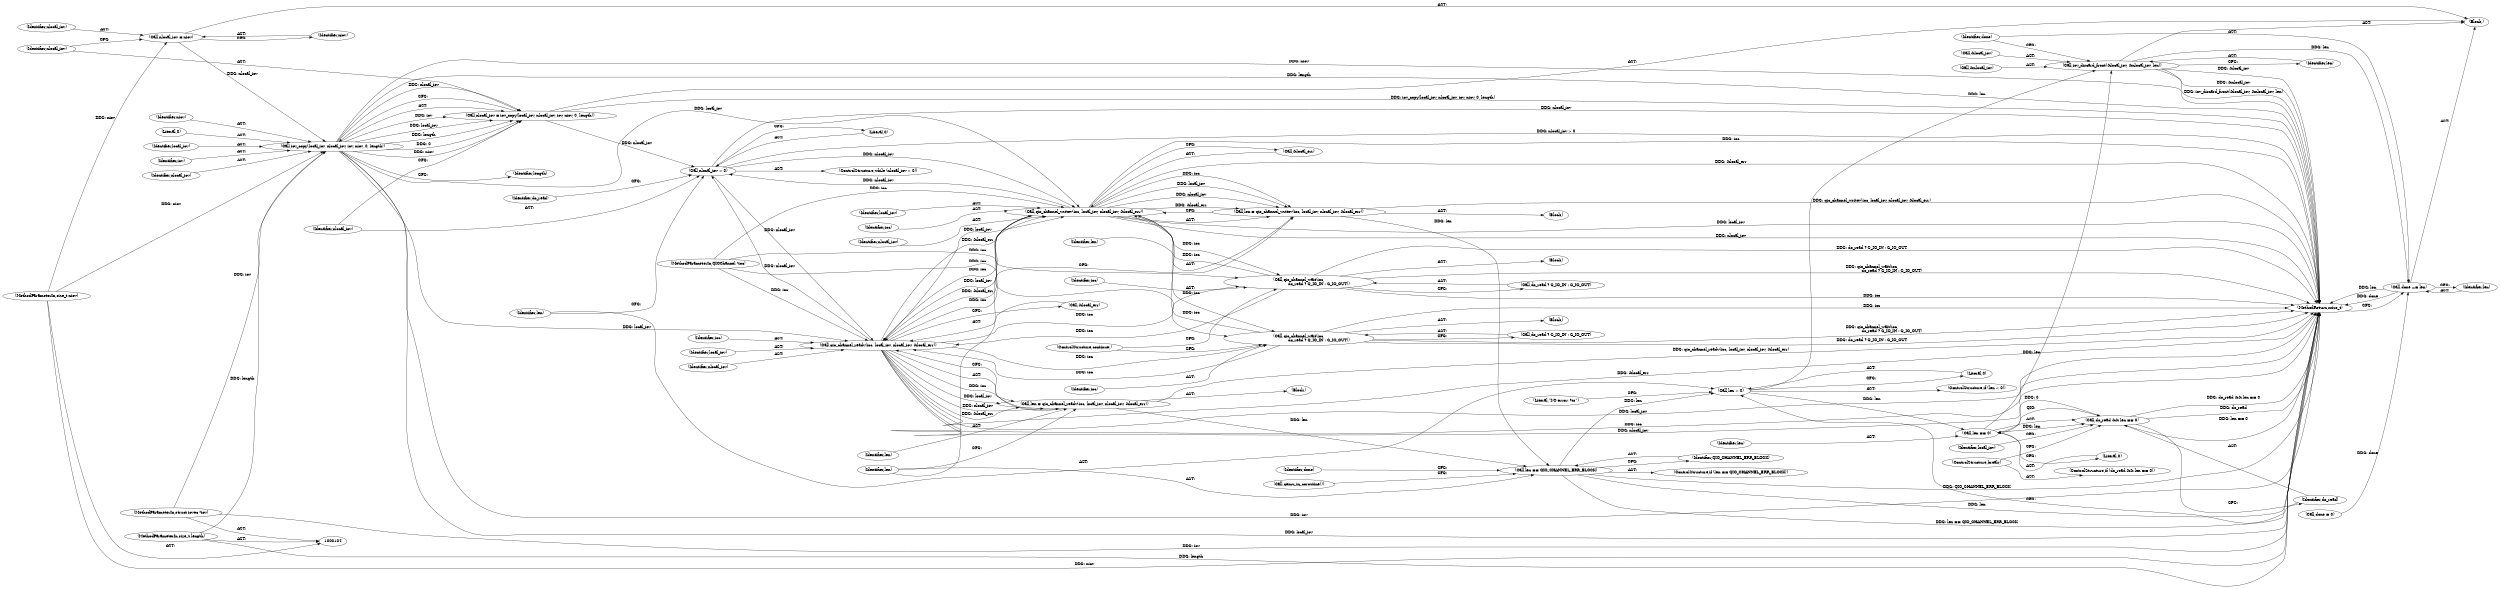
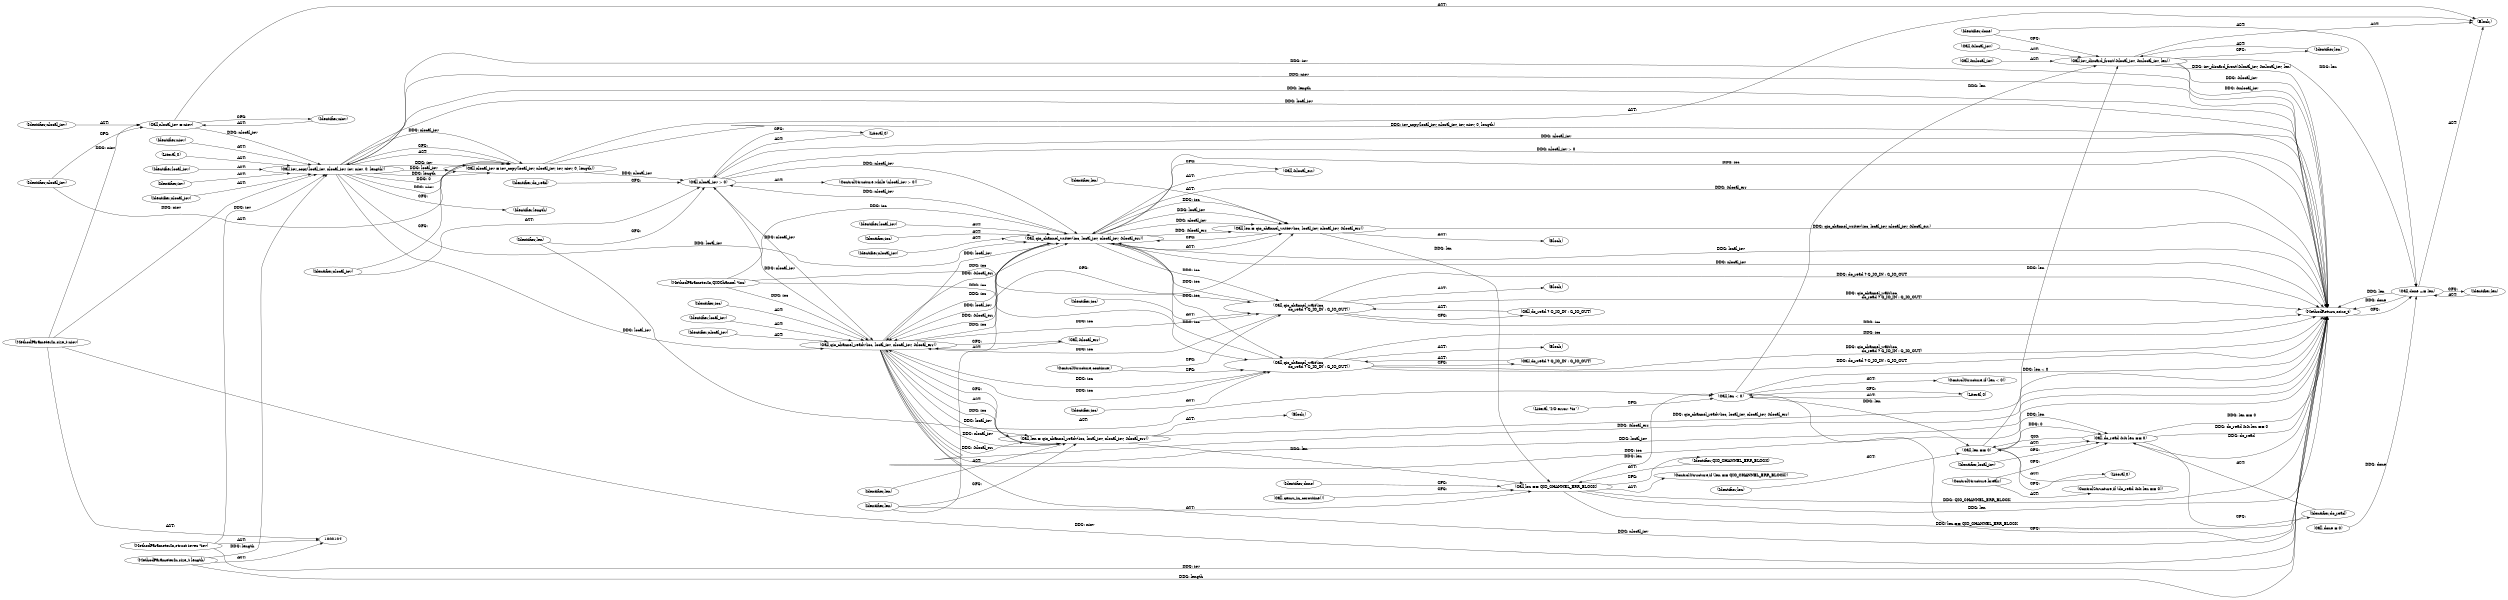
  digraph {
    rankdir=LR
    n1 [label="(Call,iov_copy(local_iov, nlocal_iov, iov, niov, 0, length))"]
    n2 [label="(Call,nlocal_iov = iov_copy(local_iov, nlocal_iov, iov, niov, 0, length))"]
    n3 [label="(Call,qio_channel_readv(ioc, local_iov, nlocal_iov, &local_err))"]
    n4 [label="(Call,qio_channel_writev(ioc, local_iov, nlocal_iov, &local_err))"]
    n5 [label="(MethodReturn,ssize_t)"]
    n6 [label="(Identifier,length)"]
    n7 [label="(Block,)"]
    n8 [label="(Call,nlocal_iov > 0)"]
    n9 [label="(Call,len = qio_channel_readv(ioc, local_iov, nlocal_iov, &local_err))"]
    n10 [label="(Call,qio_channel_wait(ioc,\n                                 do_read ? G_IO_IN : G_IO_OUT))"]
    n11 [label="(Call,qio_channel_wait(ioc,\n                                 do_read ? G_IO_IN : G_IO_OUT))"]
    n12 [label="(Call,&local_err)"]
    n13 [label="(Call,len = qio_channel_writev(ioc, local_iov, nlocal_iov, &local_err))"]
    n14 [label="(Call,&local_err)"]
    n15 [label="(Call,done += len)"]
    n16 [label="(Call,nlocal_iov = niov)"]
    n17 [label="(Identifier,niov)"]
    n18 [label="(MethodParameterIn,size_t niov)"]
    1000104
    n20 [label="(MethodParameterIn,struct iovec *iov)"]
    n21 [label="(MethodParameterIn,size_t length)"]
    n22 [label="(Literal,0)"]
    n23 [label="(ControlStructure,while (nlocal_iov > 0))"]
    n24 [label="(Call,len == QIO_CHANNEL_ERR_BLOCK)"]
    n25 [label="(Block,)"]
    n26 [label="(Call,do_read ? G_IO_IN : G_IO_OUT)"]
    n27 [label="(Block,)"]
    n28 [label="(Block,)"]
    n29 [label="(Call,do_read ? G_IO_IN : G_IO_OUT)"]
    n30 [label="(Call,len < 0)"]
    n31 [label="(Identifier,QIO_CHANNEL_ERR_BLOCK)"]
    n32 [label="(ControlStructure,if (len == QIO_CHANNEL_ERR_BLOCK))"]
    n33 [label="(Call,len == 0)"]
    n34 [label="(Call,iov_discard_front(&local_iov, &nlocal_iov, len))"]
    n35 [label="(ControlStructure,if (len < 0))"]
    n36 [label="(Literal,0)"]
    n37 [label="(Call,do_read && len == 0)"]
    n38 [label="(Literal,0)"]
    n39 [label="(Identifier,len)"]
    n40 [label="(Identifier,do_read)"]
    n41 [label="(ControlStructure,if (do_read && len == 0))"]
    n42 [label="(Identifier,len)"]
    n43 [label="(Block,)"]
    n44 [label="(Literal,\"I/O error: %s\")"]
    n45 [label="(Identifier,niov)"]
    n46 [label="(Identifier,do_read)"]
    n47 [label="(Identifier,ioc)"]
    n48 [label="(Identifier,ioc)"]
    n49 [label="(ControlStructure,break;)"]
    n50 [label="(Identifier,len)"]
    n51 [label="(Identifier,nlocal_iov)"]
    n52 [label="(Identifier,nlocal_iov)"]
    n53 [label="(Literal,0)"]
    n54 [label="(Identifier,nlocal_iov)"]
    n55 [label="(Call,&nlocal_iov)"]
    n56 [label="(Identifier,local_iov)"]
    n57 [label="(MethodParameterIn,QIOChannel *ioc)"]
    n58 [label="(Identifier,done)"]
    n59 [label="(Identifier,nlocal_iov)"]
    n60 [label="(Identifier,local_iov)"]
    n61 [label="(Identifier,len)"]
    n62 [label="(Identifier,local_iov)"]
    n63 [label="(Identifier,done)"]
    n64 [label="(Identifier,len)"]
    n65 [label="(Call,done = 0)"]
    n66 [label="(Identifier,ioc)"]
    n67 [label="(Identifier,ioc)"]
    n68 [label="(Call,&local_iov)"]
    n69 [label="(Identifier,local_iov)"]
    n70 [label="(Identifier,iov)"]
    n71 [label="(Identifier,len)"]
    n72 [label="(Identifier,nlocal_iov)"]
    n73 [label="(ControlStructure,continue;)"]
    n74 [label="(Identifier,nlocal_iov)"]
    n75 [label="(Call,qemu_in_coroutine())"]
    n76 [label="(Identifier,len)"]
    n1 -> n2 [label="AST: "]
    n1 -> n2 [label="DDG: iov"]
    n1 -> n2 [label="DDG: local_iov"]
    n1 -> n2 [label="DDG: length"]
    n1 -> n2 [label="DDG: 0"]
    n1 -> n2 [label="DDG: niov"]
    n1 -> n2 [label="DDG: nlocal_iov"]
    n1 -> n3 [label="DDG: local_iov"]
    n1 -> n4 [label="DDG: local_iov"]
    n1 -> n5 [label="DDG: iov"]
    n1 -> n5 [label="DDG: local_iov"]
    n1 -> n5 [label="DDG: niov"]
    n1 -> n5 [label="DDG: length"]
    n1 -> n6 [label="CFG: "]
    n2 -> n1 [label="CFG: "]
    n2 -> n5 [label="DDG: iov_copy(local_iov, nlocal_iov, iov, niov, 0, length)"]
    n2 -> n7 [label="AST: "]
    n2 -> n8 [label="DDG: nlocal_iov"]
    n3 -> n4 [label="DDG: ioc"]
    n3 -> n4 [label="DDG: local_iov"]
    n3 -> n4 [label="DDG: &local_err"]
    n3 -> n5 [label="DDG: &local_err"]
    n3 -> n5 [label="DDG: local_iov"]
    n3 -> n5 [label="DDG: ioc"]
    n3 -> n5 [label="DDG: nlocal_iov"]
    n3 -> n8 [label="DDG: nlocal_iov"]
    n3 -> n9 [label="AST: "]
    n3 -> n9 [label="DDG: ioc"]
    n3 -> n9 [label="DDG: local_iov"]
    n3 -> n9 [label="DDG: nlocal_iov"]
    n3 -> n9 [label="DDG: &local_err"]
    n3 -> n10 [label="DDG: ioc"]
    n3 -> n11 [label="DDG: ioc"]
    n3 -> n12 [label="CFG: "]
    n4 -> n3 [label="DDG: ioc"]
    n4 -> n3 [label="DDG: local_iov"]
    n4 -> n3 [label="DDG: &local_err"]
    n4 -> n5 [label="DDG: local_iov"]
    n4 -> n5 [label="DDG: nlocal_iov"]
    n4 -> n5 [label="DDG: ioc"]
    n4 -> n5 [label="DDG: &local_err"]
    n4 -> n8 [label="DDG: nlocal_iov"]
    n4 -> n10 [label="DDG: ioc"]
    n4 -> n11 [label="DDG: ioc"]
    n4 -> n13 [label="AST: "]
    n4 -> n13 [label="DDG: ioc"]
    n4 -> n13 [label="DDG: local_iov"]
    n4 -> n13 [label="DDG: nlocal_iov"]
    n4 -> n13 [label="DDG: &local_err"]
    n4 -> n14 [label="CFG: "]
    n5 -> n15 [label="CFG: "]
    n8 -> n3 [label="DDG: nlocal_iov"]
    n8 -> n4 [label="DDG: nlocal_iov"]
    n8 -> n5 [label="DDG: nlocal_iov"]
    n8 -> n5 [label="DDG: nlocal_iov > 0"]
    n8 -> n22 [label="CFG: "]
    n8 -> n23 [label="AST: "]
    n9 -> n3 [label="CFG: "]
    n9 -> n5 [label="DDG: qio_channel_readv(ioc, local_iov, nlocal_iov, &local_err)"]
    n9 -> n24 [label="DDG: len"]
    n9 -> n25 [label="AST: "]
    n10 -> n3 [label="DDG: ioc"]
    n10 -> n4 [label="DDG: ioc"]
    n10 -> n5 [label="DDG: do_read ? G_IO_IN : G_IO_OUT"]
    n10 -> n5 [label="DDG: qio_channel_wait(ioc,\n                                 do_read ? G_IO_IN : G_IO_OUT)"]
    n10 -> n5 [label="DDG: ioc"]
    n10 -> n26 [label="CFG: "]
    n10 -> n27 [label="AST: "]
    n11 -> n3 [label="DDG: ioc"]
    n11 -> n4 [label="DDG: ioc"]
    n11 -> n5 [label="DDG: qio_channel_wait(ioc,\n                                 do_read ? G_IO_IN : G_IO_OUT)"]
    n11 -> n5 [label="DDG: do_read ? G_IO_IN : G_IO_OUT"]
    n11 -> n5 [label="DDG: ioc"]
    n11 -> n28 [label="AST: "]
    n11 -> n29 [label="CFG: "]
    n12 -> n3 [label="AST: "]
    n13 -> n4 [label="CFG: "]
    n13 -> n5 [label="DDG: qio_channel_writev(ioc, local_iov, nlocal_iov, &local_err)"]
    n13 -> n24 [label="DDG: len"]
    n13 -> n43 [label="AST: "]
    n14 -> n4 [label="AST: "]
    n15 -> n5 [label="DDG: len"]
    n15 -> n5 [label="DDG: done"]
    n15 -> n7 [label="AST: "]
    n15 -> n42 [label="CFG: "]
    n16 -> n1 [label="DDG: nlocal_iov"]
    n16 -> n7 [label="AST: "]
    n16 -> n17 [label="CFG: "]
    n17 -> n16 [label="AST: "]
    n18 -> n1 [label="DDG: niov"]
    n18 -> n5 [label="DDG: niov"]
    n18 -> n16 [label="DDG: niov"]
    n18 -> 1000104 [label="AST: "]
    n20 -> n1 [label="DDG: iov"]
    n20 -> n5 [label="DDG: iov"]
    n20 -> 1000104 [label="AST: "]
    n21 -> n1 [label="DDG: length"]
    n21 -> n5 [label="DDG: length"]
    n21 -> 1000104 [label="AST: "]
    n22 -> n8 [label="AST: "]
    n24 -> n5 [label="DDG: len == QIO_CHANNEL_ERR_BLOCK"]
    n24 -> n5 [label="DDG: QIO_CHANNEL_ERR_BLOCK"]
    n24 -> n5 [label="DDG: len"]
    n24 -> n30 [label="DDG: len"]
    n24 -> n31 [label="CFG: "]
    n24 -> n32 [label="AST: "]
    n26 -> n10 [label="AST: "]
    n29 -> n11 [label="AST: "]
+   n30 -> n5 [label="DDG: len < 0"]
    n30 -> n33 [label="DDG: len"]
    n30 -> n34 [label="DDG: len"]
    n30 -> n35 [label="AST: "]
    n30 -> n36 [label="CFG: "]
    n31 -> n24 [label="AST: "]
    n33 -> n34 [label="DDG: len"]
    n33 -> n37 [label="AST: "]
    n33 -> n37 [label="DDG: len"]
    n33 -> n37 [label="DDG: 0"]
    n33 -> n38 [label="CFG: "]
    n34 -> n5 [label="DDG: iov_discard_front(&local_iov, &nlocal_iov, len)"]
    n34 -> n5 [label="DDG: &local_iov"]
    n34 -> n5 [label="DDG: &nlocal_iov"]
    n34 -> n7 [label="AST: "]
    n34 -> n15 [label="DDG: len"]
    n34 -> n39 [label="CFG: "]
    n36 -> n30 [label="AST: "]
    n37 -> n5 [label="DDG: do_read"]
    n37 -> n5 [label="DDG: len == 0"]
    n37 -> n5 [label="DDG: do_read && len == 0"]
    n37 -> n33 [label="QIO: "]
    n37 -> n40 [label="CFG: "]
    n38 -> n33 [label="AST: "]
    n39 -> n34 [label="AST: "]
    n40 -> n30 [label="CFG: "]
    n40 -> n37 [label="AST: "]
    n42 -> n15 [label="AST: "]
    n44 -> n30 [label="CFG: "]
    n45 -> n1 [label="AST: "]
    n46 -> n8 [label="CFG: "]
    n47 -> n10 [label="AST: "]
    n48 -> n11 [label="AST: "]
    n49 -> n37 [label="CFG: "]
    n49 -> n41 [label="AST: "]
    n50 -> n13 [label="AST: "]
    n51 -> n2 [label="AST: "]
    n51 -> n16 [label="CFG: "]
    n52 -> n3 [label="AST: "]
    n53 -> n1 [label="AST: "]
    n54 -> n16 [label="AST: "]
    n55 -> n34 [label="AST: "]
    n56 -> n4 [label="AST: "]
    n57 -> n3 [label="DDG: ioc"]
    n57 -> n4 [label="DDG: ioc"]
    n57 -> n10 [label="DDG: ioc"]
    n57 -> n11 [label="DDG: ioc"]
    n58 -> n15 [label="AST: "]
    n58 -> n34 [label="CFG: "]
    n59 -> n2 [label="CFG: "]
    n59 -> n8 [label="AST: "]
    n60 -> n1 [label="AST: "]
    n61 -> n8 [label="CFG: "]
    n61 -> n30 [label="AST: "]
    n62 -> n37 [label="CFG: "]
    n63 -> n24 [label="CFG: "]
    n64 -> n9 [label="AST: "]
    n65 -> n15 [label="DDG: done"]
    n66 -> n4 [label="AST: "]
    n67 -> n3 [label="AST: "]
    n68 -> n34 [label="AST: "]
    n69 -> n3 [label="AST: "]
    n70 -> n1 [label="AST: "]
    n71 -> n33 [label="AST: "]
    n72 -> n4 [label="AST: "]
    n73 -> n10 [label="CFG: "]
    n73 -> n11 [label="CFG: "]
    n74 -> n1 [label="AST: "]
    n75 -> n24 [label="CFG: "]
    n76 -> n9 [label="CFG: "]
    n76 -> n13 [label="CFG: "]
    n76 -> n24 [label="AST: "]
  }
